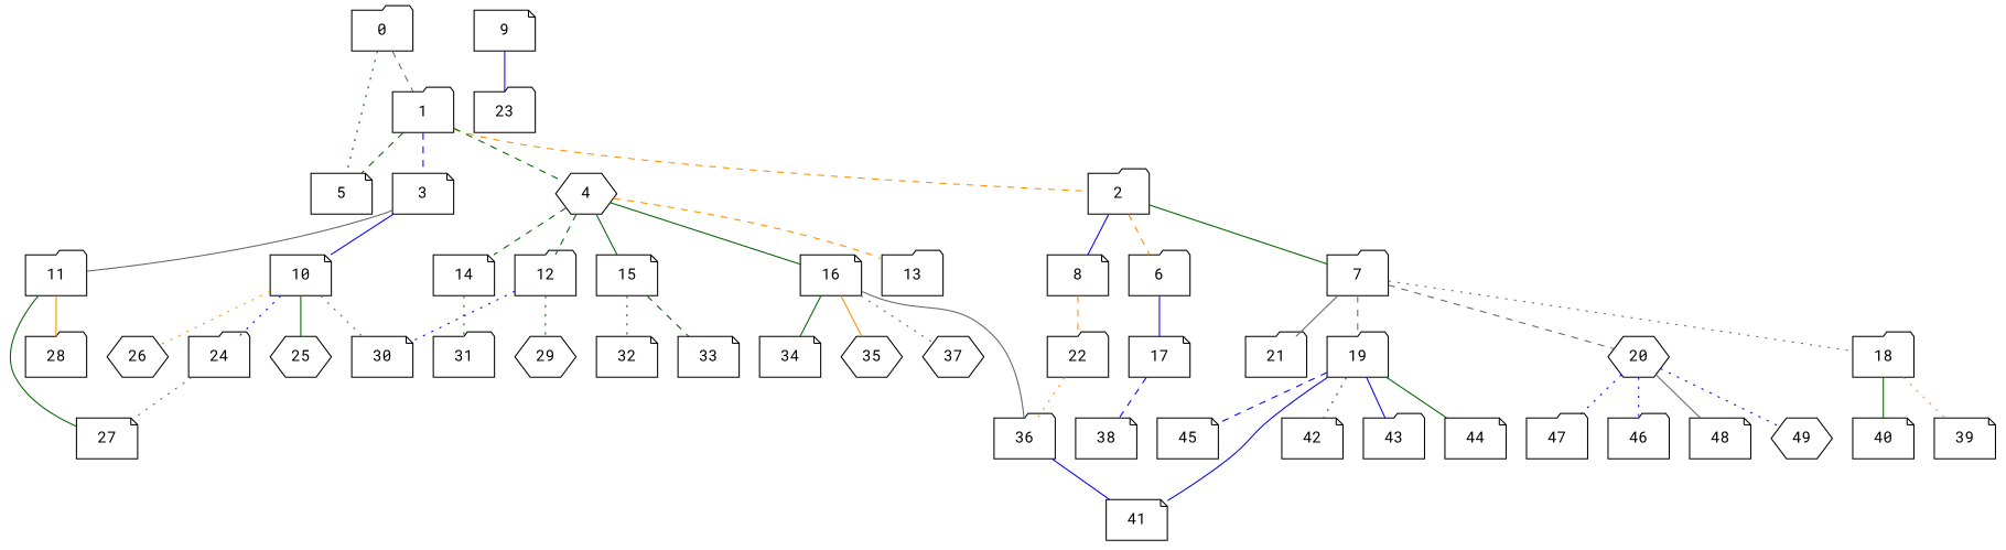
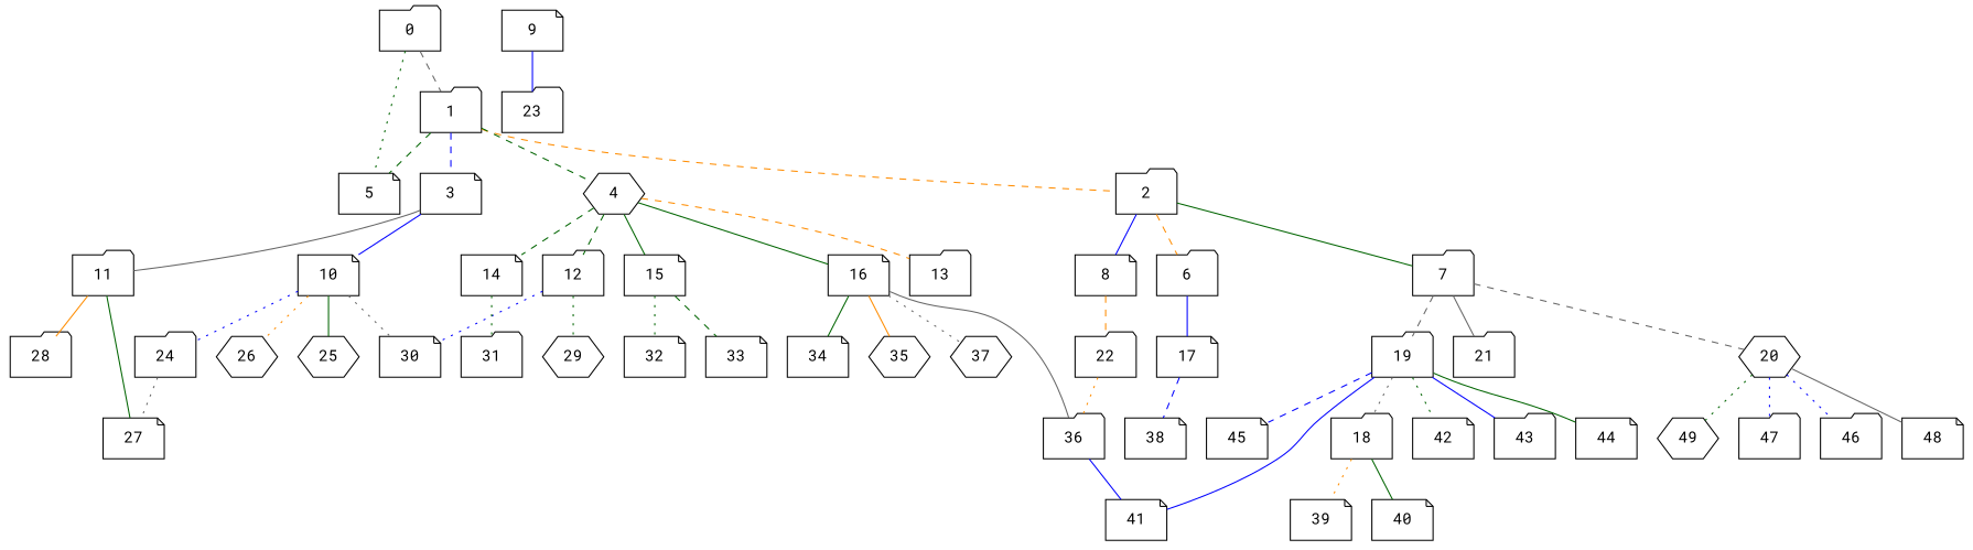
  graph {
    fontname="Roboto Mono"
    node [fontname="Roboto Mono" shape=note]
    edge [color=darkgreen fontname="Roboto Mono" style=solid]
    0 [shape=folder]
    1 [shape=folder]
    5
    2 [shape=folder]
    3
    4 [shape=hexagon]
    8
    6 [shape=folder]
    7 [shape=folder]
    10
    11 [shape=folder]
    12 [shape=folder]
    13 [shape=folder]
    14
    15
    16
    22 [shape=folder]
    17
    19 [shape=folder]
    20 [shape=hexagon]
    18 [shape=folder]
    21 [shape=folder]
    24 [shape=folder]
    25 [shape=hexagon]
    26 [shape=hexagon]
    30
    27
    28 [shape=folder]
    23 [shape=folder]
    9
    29 [shape=hexagon]
    31 [shape=folder]
    32
    33
    36 [shape=folder]
    34
    35 [shape=hexagon]
    37 [shape=hexagon]
    38
    41
    42
    43 [shape=folder]
    44
    45
    48
    49 [shape=hexagon]
    47 [shape=folder]
    46 [shape=folder]
    40
    39
    0 -- 1 [color=gray40 style=dashed]
    0 -- 5 [style=dotted]
    1 -- 5 [style=dashed]
    1 -- 2 [color=darkorange style=dashed]
    1 -- 3 [color=blue style=dashed]
    1 -- 4 [style=dashed]
    2 -- 8 [color=blue]
    2 -- 6 [color=darkorange style=dashed]
    2 -- 7
    3 -- 10 [color=blue]
    3 -- 11 [color=gray40]
    4 -- 12 [style=dashed]
    4 -- 13 [color=darkorange style=dashed]
    4 -- 14 [style=dashed]
    4 -- 15
    4 -- 16
    8 -- 22 [color=darkorange style=dashed]
    6 -- 17 [color=blue]
    7 -- 19 [color=gray40 style=dashed]
    7 -- 20 [color=gray40 style=dashed]
-   7 -- 18 [color=gray40 style=dotted]
+   19 -- 18 [color=gray40 style=dotted]
    7 -- 21 [color=gray40]
    10 -- 24 [color=blue style=dotted]
    10 -- 25
    10 -- 26 [color=darkorange style=dotted]
    10 -- 30 [color=gray40 style=dotted]
    11 -- 27
    11 -- 28 [color=darkorange]
    12 -- 30 [color=blue style=dotted]
    12 -- 29 [style=dotted]
    14 -- 31 [style=dotted]
    15 -- 32 [style=dotted]
    15 -- 33 [style=dashed]
    16 -- 36 [color=gray40]
    16 -- 34
    16 -- 35 [color=darkorange]
    16 -- 37 [color=gray40 style=dotted]
    22 -- 36 [color=darkorange style=dotted]
    17 -- 38 [color=blue style=dashed]
    19 -- 41 [color=blue]
    19 -- 42 [style=dotted]
    19 -- 43 [color=blue]
    19 -- 44
    19 -- 45 [color=blue style=dashed]
    20 -- 48 [color=gray40]
-   20 -- 49 [color=blue style=dotted]
+   20 -- 49 [style=dotted]
    20 -- 47 [color=blue style=dotted]
    20 -- 46 [color=blue style=dotted]
    18 -- 40
    18 -- 39 [color=darkorange style=dotted]
    24 -- 27 [color=gray40 style=dotted]
    9 -- 23 [color=blue]
    36 -- 41 [color=blue]
  }
